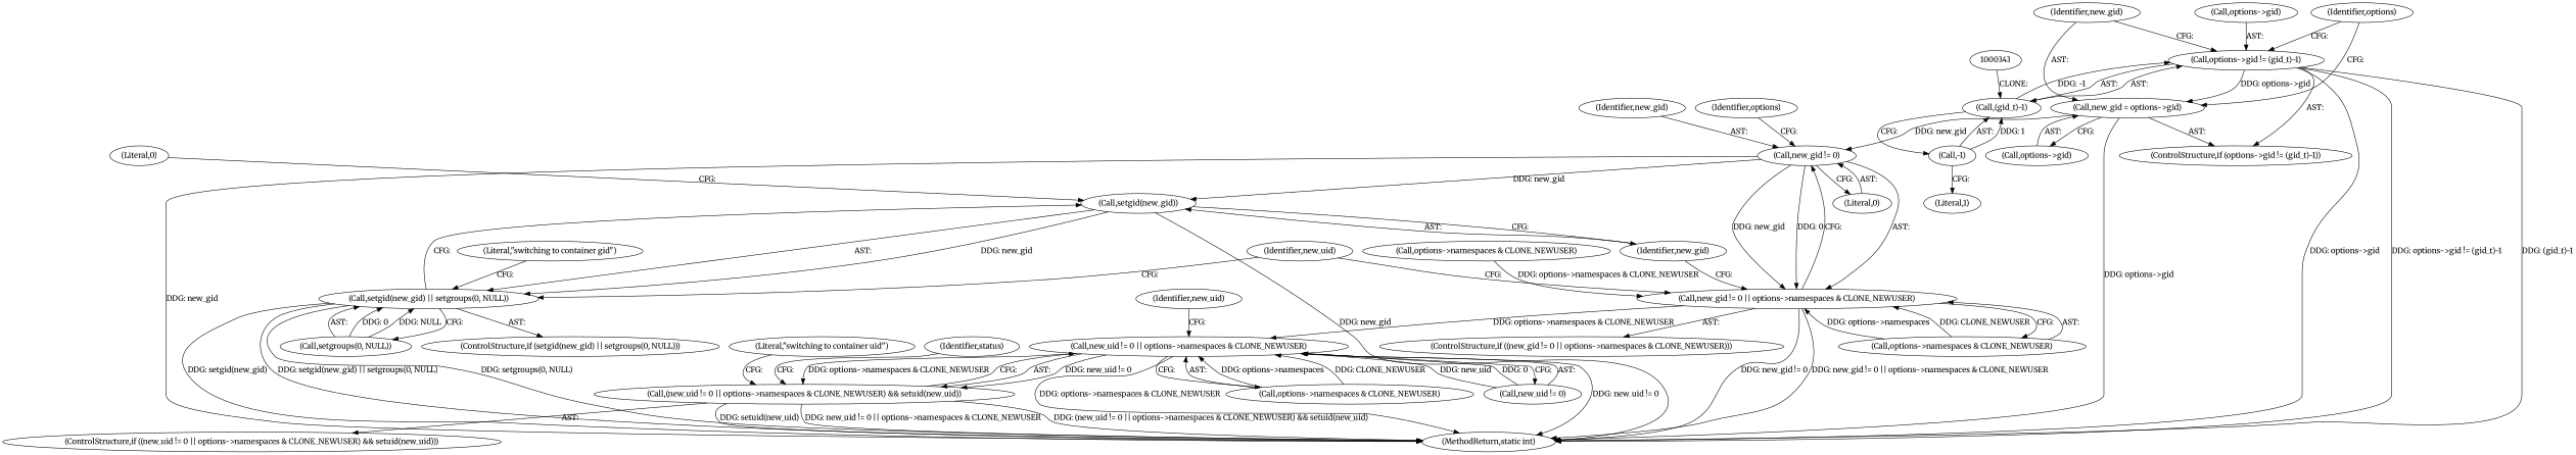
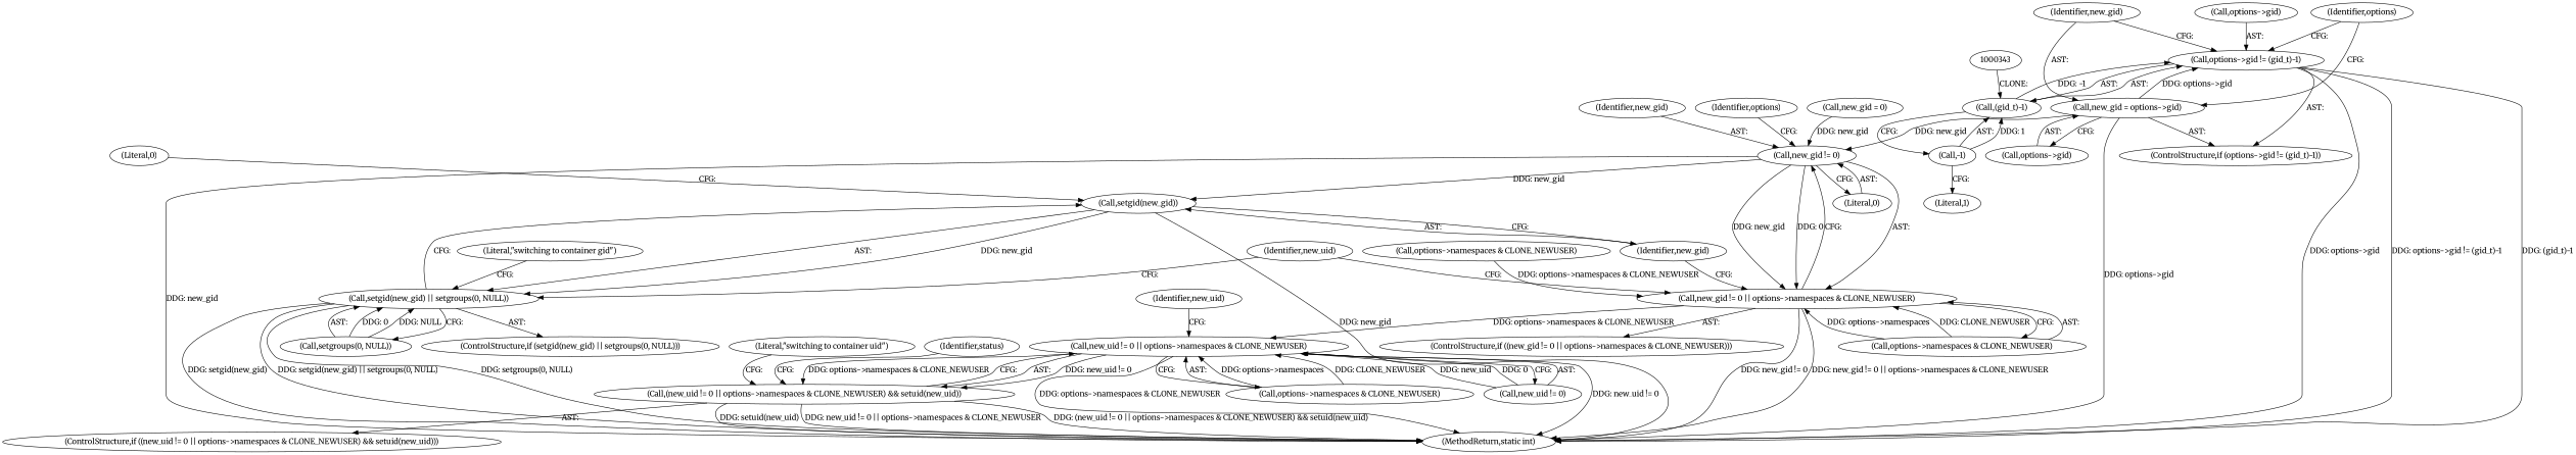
  digraph {
    fontname=Merriweather
    node [fontname=Merriweather]
    edge [fontname=Merriweather]
    n1 [label="(Call,options->gid != (gid_t)-1)"]
    n2 [label="(Call,(gid_t)-1)"]
    n3 [label="(Call,new_gid = options->gid)"]
    n4 [label="(ControlStructure,if (options->gid != (gid_t)-1))"]
    n5 [label="(MethodReturn,static int)"]
    n6 [label="(Call,-1)"]
    n7 [label="(Call,new_gid != 0)"]
    n8 [label="(Call,options->gid)"]
    n9 [label="(Literal,1)"]
    n10 [label="(Call,new_gid != 0 || options->namespaces & CLONE_NEWUSER)"]
    n11 [label="(Call,setgid(new_gid))"]
    n12 [label="(Literal,0)"]
    n13 [label="(Call,new_uid != 0 || options->namespaces & CLONE_NEWUSER)"]
    n14 [label="(Call,options->namespaces & CLONE_NEWUSER)"]
    n15 [label="(ControlStructure,if ((new_gid != 0 || options->namespaces & CLONE_NEWUSER)))"]
    n16 [label="(Call,setgid(new_gid) || setgroups(0, NULL))"]
    n17 [label="(Identifier,new_gid)"]
    n18 [label="(Call,(new_uid != 0 || options->namespaces & CLONE_NEWUSER) && setuid(new_uid))"]
    n19 [label="(Call,options->namespaces & CLONE_NEWUSER)"]
    n20 [label="(Call,new_uid != 0)"]
    n21 [label="(ControlStructure,if ((new_uid != 0 || options->namespaces & CLONE_NEWUSER) && setuid(new_uid)))"]
    n22 [label="(ControlStructure,if (setgid(new_gid) || setgroups(0, NULL)))"]
    n23 [label="(Call,setgroups(0, NULL))"]
    n24 [label="(Identifier,status)"]
    n25 [label="(Literal,\"switching to container gid\")"]
    n26 [label="(Identifier,new_gid)"]
    n27 [label="(Literal,\"switching to container uid\")"]
    n28 [label="(Identifier,new_uid)"]
    n29 [label="(Call,options->gid)"]
    n30 [label="(Identifier,options)"]
    n31 [label="(Identifier,options)"]
    n32 [label="(Call,options->namespaces & CLONE_NEWUSER)"]
    n33 [label="(Identifier,new_uid)"]
+   n34 [label="(Call,new_gid = 0)"]
    n35 [label="(Literal,0)"]
    n36 [label="(Identifier,new_gid)"]
    1000343
    n1 -> n2 [label="AST: "]
-   n1 -> n3 [label="DDG: options->gid"]
+   n3 -> n1 [label="DDG: options->gid"]
    n1 -> n4 [label="AST: "]
    n1 -> n5 [label="DDG: options->gid"]
    n1 -> n5 [label="DDG: options->gid != (gid_t)-1"]
    n1 -> n5 [label="DDG: (gid_t)-1"]
    n2 -> n1 [label="AST: "]
    n2 -> n1 [label="DDG: -1"]
    n2 -> n6 [label="CFG: "]
    n3 -> n4 [label="AST: "]
    n3 -> n5 [label="DDG: options->gid"]
    n3 -> n7 [label="DDG: new_gid"]
    n3 -> n8 [label="CFG: "]
    n6 -> n2 [label="AST: "]
    n6 -> n2 [label="DDG: 1"]
    n6 -> n9 [label="CFG: "]
    n7 -> n5 [label="DDG: new_gid"]
    n7 -> n10 [label="AST: "]
    n7 -> n10 [label="DDG: new_gid"]
    n7 -> n10 [label="DDG: 0"]
    n7 -> n11 [label="DDG: new_gid"]
    n7 -> n12 [label="CFG: "]
    n8 -> n3 [label="AST: "]
    n10 -> n5 [label="DDG: new_gid != 0"]
    n10 -> n5 [label="DDG: new_gid != 0 || options->namespaces & CLONE_NEWUSER"]
    n10 -> n7 [label="CFG: "]
    n10 -> n13 [label="DDG: options->namespaces & CLONE_NEWUSER"]
    n10 -> n14 [label="CFG: "]
    n10 -> n15 [label="AST: "]
    n11 -> n5 [label="DDG: new_gid"]
    n11 -> n16 [label="AST: "]
    n11 -> n16 [label="DDG: new_gid"]
    n11 -> n17 [label="CFG: "]
    n12 -> n7 [label="AST: "]
    n13 -> n5 [label="DDG: options->namespaces & CLONE_NEWUSER"]
    n13 -> n5 [label="DDG: new_uid != 0"]
    n13 -> n18 [label="AST: "]
    n13 -> n18 [label="DDG: new_uid != 0"]
    n13 -> n18 [label="DDG: options->namespaces & CLONE_NEWUSER"]
    n13 -> n19 [label="CFG: "]
    n13 -> n20 [label="CFG: "]
    n14 -> n10 [label="AST: "]
    n14 -> n10 [label="DDG: options->namespaces"]
    n14 -> n10 [label="DDG: CLONE_NEWUSER"]
    n16 -> n5 [label="DDG: setgroups(0, NULL)"]
    n16 -> n5 [label="DDG: setgid(new_gid)"]
    n16 -> n5 [label="DDG: setgid(new_gid) || setgroups(0, NULL)"]
    n16 -> n11 [label="CFG: "]
    n16 -> n22 [label="AST: "]
    n16 -> n23 [label="CFG: "]
    n17 -> n10 [label="CFG: "]
    n17 -> n11 [label="AST: "]
    n18 -> n5 [label="DDG: new_uid != 0 || options->namespaces & CLONE_NEWUSER"]
    n18 -> n5 [label="DDG: (new_uid != 0 || options->namespaces & CLONE_NEWUSER) && setuid(new_uid)"]
    n18 -> n5 [label="DDG: setuid(new_uid)"]
    n18 -> n13 [label="CFG: "]
    n18 -> n21 [label="AST: "]
    n19 -> n13 [label="AST: "]
    n19 -> n13 [label="DDG: options->namespaces"]
    n19 -> n13 [label="DDG: CLONE_NEWUSER"]
    n20 -> n13 [label="AST: "]
    n20 -> n13 [label="DDG: new_uid"]
    n20 -> n13 [label="DDG: 0"]
    n23 -> n16 [label="AST: "]
    n23 -> n16 [label="DDG: 0"]
    n23 -> n16 [label="DDG: NULL"]
    n24 -> n18 [label="CFG: "]
    n25 -> n16 [label="CFG: "]
    n26 -> n1 [label="CFG: "]
    n26 -> n3 [label="AST: "]
    n27 -> n18 [label="CFG: "]
    n28 -> n13 [label="CFG: "]
    n29 -> n1 [label="AST: "]
    n30 -> n1 [label="CFG: "]
    n30 -> n3 [label="CFG: "]
    n31 -> n7 [label="CFG: "]
    n32 -> n10 [label="DDG: options->namespaces & CLONE_NEWUSER"]
    n33 -> n10 [label="CFG: "]
    n33 -> n16 [label="CFG: "]
+   n34 -> n7 [label="DDG: new_gid"]
    n35 -> n11 [label="CFG: "]
    n36 -> n7 [label="AST: "]
    1000343 -> n2 [label="CLONE: "]
  }
